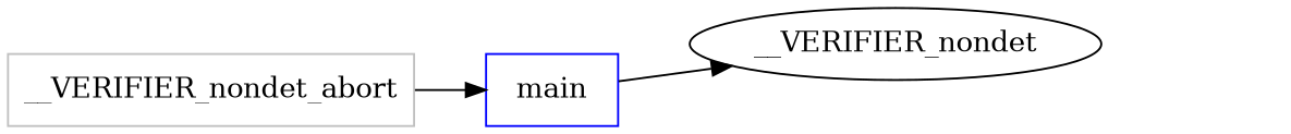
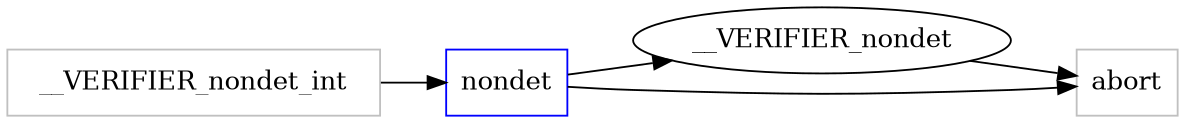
  digraph {
    rankdir=LR
    node [color=grey shape=box]
-   main [color=blue]
+   main [color=blue label=nondet]
    n2 [label=__VERIFIER_nondet color="" shape=""]
-   n4 [label=__VERIFIER_nondet_abort]
+   n3 [label=abort]
+   n4 [label=__VERIFIER_nondet_int]
    main -> n2
+   main -> n3
+   n2 -> n3
    n4 -> main
  }
